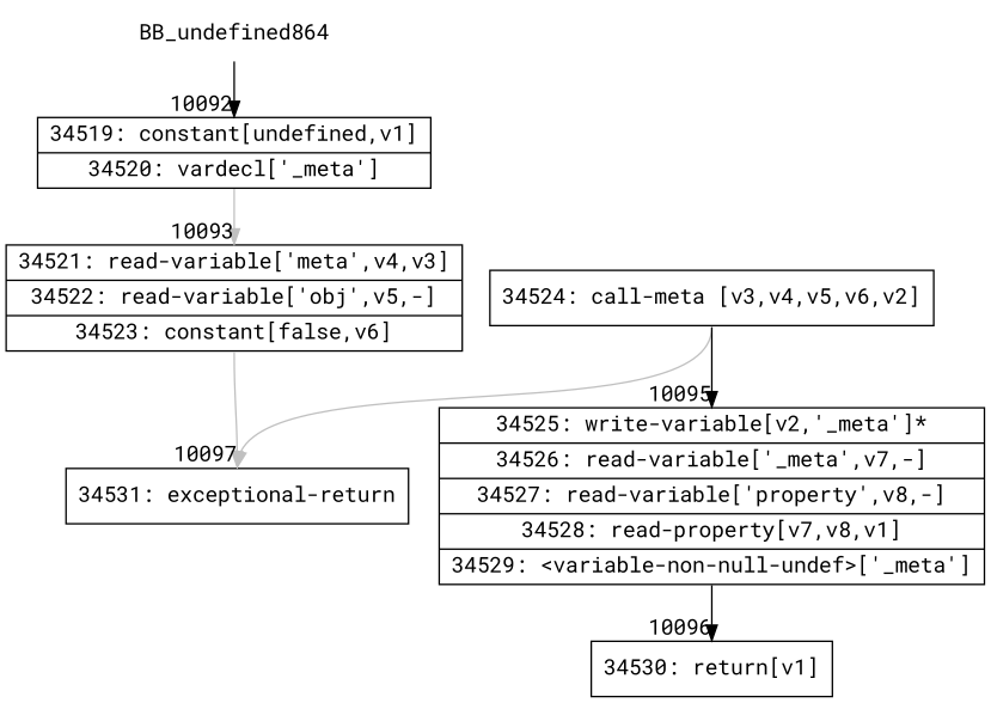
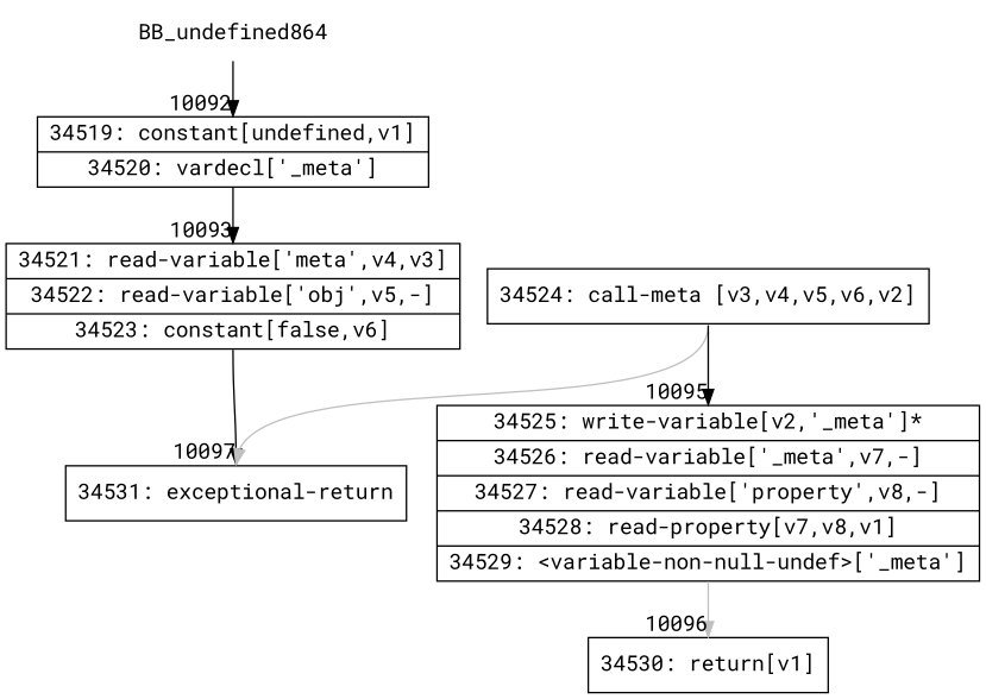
  digraph {
    fontname="Roboto Mono"
    rankdir=TD
    node [fontname="Roboto Mono" shape=record]
    edge [fontname="Roboto Mono" headport=n tailport=s]
    n1 [label=BB_undefined864 shape=none]
    n2 [label="{34519: constant[undefined,v1]|34520: vardecl['_meta']}"]
    n3 [label="{34521: read-variable['meta',v4,v3]|34522: read-variable['obj',v5,-]|34523: constant[false,v6]}"]
    n4 [label="{34531: exceptional-return}"]
    n5 [label="{34524: call-meta [v3,v4,v5,v6,v2]}"]
    n6 [label="{34525: write-variable[v2,'_meta']*|34526: read-variable['_meta',v7,-]|34527: read-variable['property',v8,-]|34528: read-property[v7,v8,v1]|34529: \<variable-non-null-undef\>['_meta']}"]
    n7 [label="{34530: return[v1]}"]
    n1 -> n2 [headlabel="    10092"]
-   n2 -> n3 [headlabel="      10093" color=gray]
-   n3 -> n4 [color=gray headlabel="      10097"]
+   n2 -> n3 [headlabel="      10093"]
+   n3 -> n4 [color=black headlabel="      10097"]
    n5 -> n4 [color=gray]
    n5 -> n6 [headlabel="      10095"]
-   n6 -> n7 [headlabel="      10096"]
+   n6 -> n7 [headlabel="      10096" color=gray]
  }
